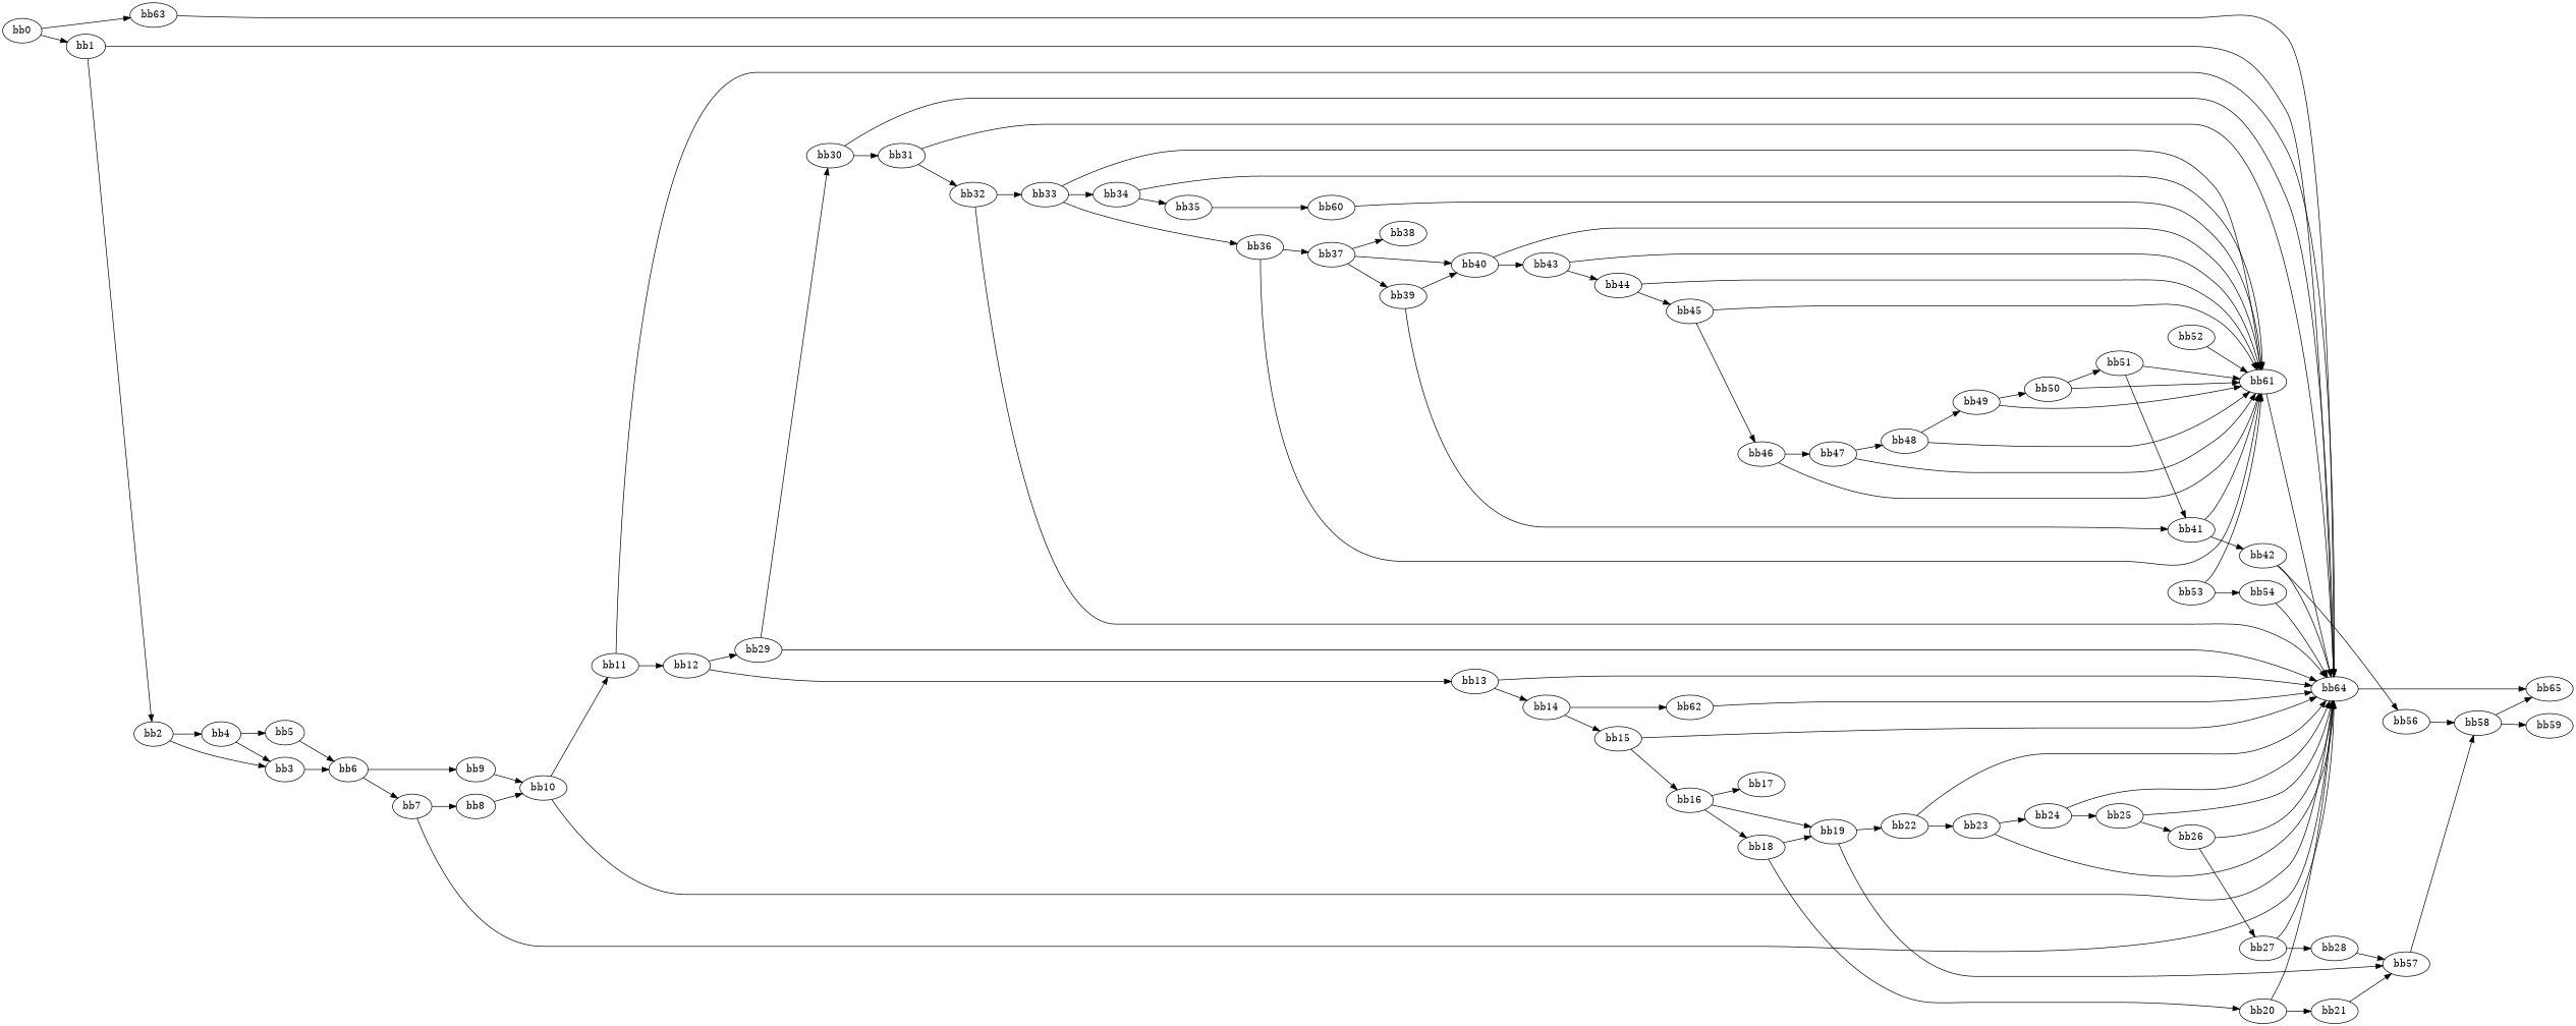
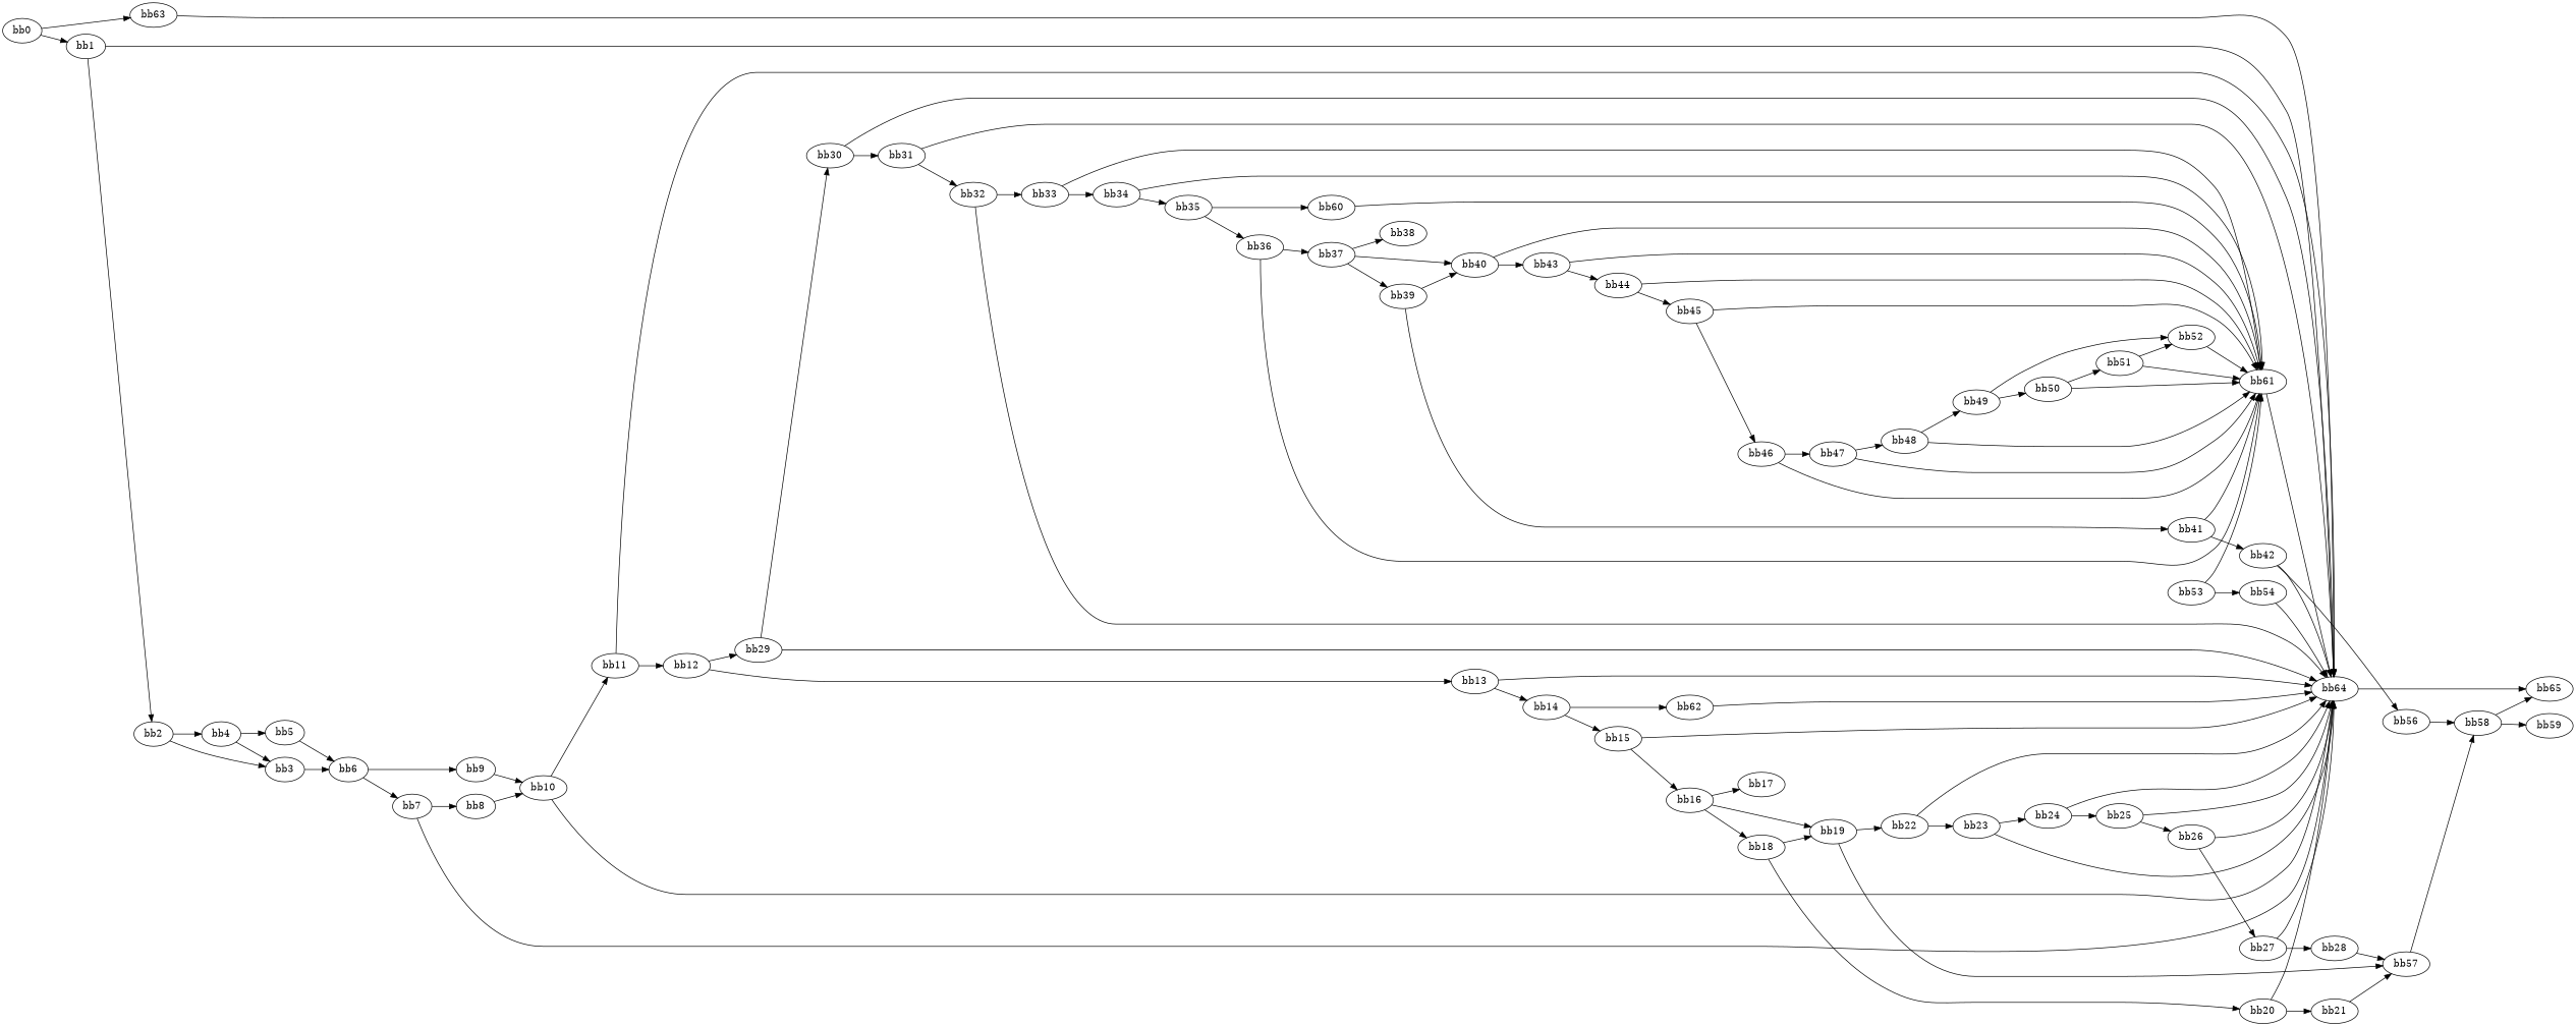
  digraph {
    rankdir=LR
    n1 [label="bb0\l"]
    n2 [label="bb1\l"]
    n3 [label="bb63\l"]
    n4 [label="bb2\l"]
    n5 [label="bb64\l"]
    n6 [label="bb3\l"]
    n7 [label="bb4\l"]
    n8 [label="bb65\l"]
    n9 [label="bb6\l"]
    n10 [label="bb5\l"]
    n11 [label="bb7\l"]
    n12 [label="bb9\l"]
    n13 [label="bb8\l"]
    n14 [label="bb10\l"]
    n15 [label="bb11\l"]
    n16 [label="bb12\l"]
    n17 [label="bb13\l"]
    n18 [label="bb29\l"]
    n19 [label="bb14\l"]
    n20 [label="bb30\l"]
    n21 [label="bb15\l"]
    n22 [label="bb62\l"]
    n23 [label="bb16\l"]
    n24 [label="bb17\l"]
    n25 [label="bb18\l"]
    n26 [label="bb19\l"]
    n27 [label="bb20\l"]
    n28 [label="bb22\l"]
    n29 [label="bb57\l"]
    n30 [label="bb21\l"]
    n31 [label="bb23\l"]
    n32 [label="bb58\l"]
    n33 [label="bb24\l"]
    n34 [label="bb25\l"]
    n35 [label="bb26\l"]
    n36 [label="bb27\l"]
    n37 [label="bb28\l"]
    n38 [label="bb31\l"]
    n39 [label="bb32\l"]
    n40 [label="bb33\l"]
    n41 [label="bb34\l"]
    n42 [label="bb61\l"]
    n43 [label="bb35\l"]
    n44 [label="bb36\l"]
    n45 [label="bb60\l"]
    n46 [label="bb37\l"]
    n47 [label="bb38\l"]
    n48 [label="bb39\l"]
    n49 [label="bb40\l"]
    n50 [label="bb41\l"]
    n51 [label="bb43\l"]
    n52 [label="bb42\l"]
    n53 [label="bb44\l"]
    n54 [label="bb56\l"]
    n55 [label="bb45\l"]
    n56 [label="bb46\l"]
    n57 [label="bb47\l"]
    n58 [label="bb48\l"]
    n59 [label="bb49\l"]
    n60 [label="bb50\l"]
    n61 [label="bb51\l"]
    n62 [label="bb52\l"]
    n63 [label="bb53\l"]
    n64 [label="bb54\l"]
    n65 [label="bb59\l"]
    n1 -> n2
    n1 -> n3
    n2 -> n4
    n2 -> n5
    n3 -> n5
    n4 -> n6
    n4 -> n7
    n5 -> n8
    n6 -> n9
    n7 -> n6
    n7 -> n10
    n9 -> n11
    n9 -> n12
    n10 -> n9
    n11 -> n5
    n11 -> n13
    n12 -> n14
    n13 -> n14
    n14 -> n5
    n14 -> n15
    n15 -> n5
    n15 -> n16
    n16 -> n17
    n16 -> n18
    n17 -> n5
    n17 -> n19
    n18 -> n5
    n18 -> n20
    n19 -> n21
    n19 -> n22
    n20 -> n5
    n20 -> n38
    n21 -> n5
    n21 -> n23
    n22 -> n5
    n23 -> n24
    n23 -> n25
    n23 -> n26
    n25 -> n26
    n25 -> n27
    n26 -> n28
    n26 -> n29
    n27 -> n5
    n27 -> n30
    n28 -> n5
    n28 -> n31
    n29 -> n32
    n30 -> n29
    n31 -> n5
    n31 -> n33
    n32 -> n8
    n32 -> n65
    n33 -> n5
    n33 -> n34
    n34 -> n5
    n34 -> n35
    n35 -> n5
    n35 -> n36
    n36 -> n5
    n36 -> n37
    n37 -> n29
    n38 -> n5
    n38 -> n39
    n39 -> n5
    n39 -> n40
    n40 -> n41
    n40 -> n42
    n41 -> n42
    n41 -> n43
    n42 -> n5
-   n40 -> n44
+   n43 -> n44
    n43 -> n45
    n44 -> n42
    n44 -> n46
    n45 -> n42
    n46 -> n47
    n46 -> n48
    n46 -> n49
    n48 -> n49
    n48 -> n50
    n49 -> n42
    n49 -> n51
    n50 -> n42
    n50 -> n52
    n51 -> n42
    n51 -> n53
    n52 -> n5
    n52 -> n54
    n53 -> n42
    n53 -> n55
    n54 -> n32
    n55 -> n42
    n55 -> n56
    n56 -> n42
    n56 -> n57
    n57 -> n42
    n57 -> n58
    n58 -> n42
    n58 -> n59
-   n59 -> n42
+   n59 -> n62
    n59 -> n60
    n60 -> n42
    n60 -> n61
    n61 -> n42
-   n61 -> n50
+   n61 -> n62
    n62 -> n42
    n63 -> n42
    n63 -> n64
    n64 -> n5
  }
